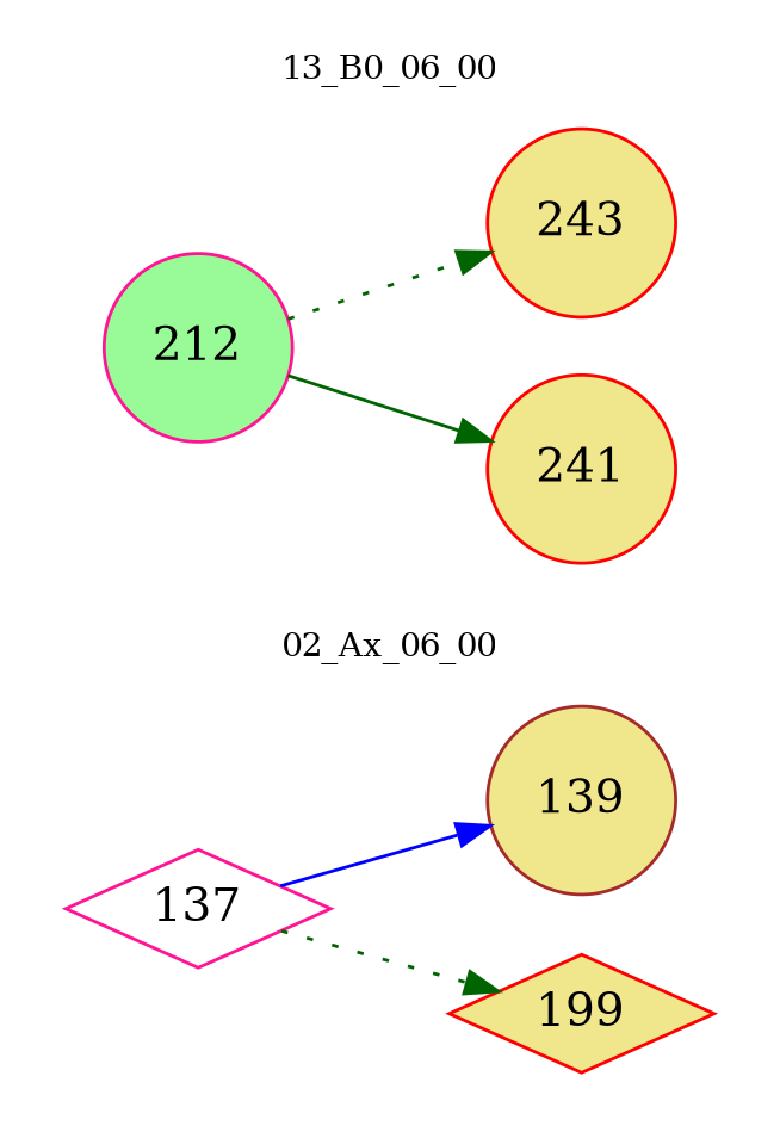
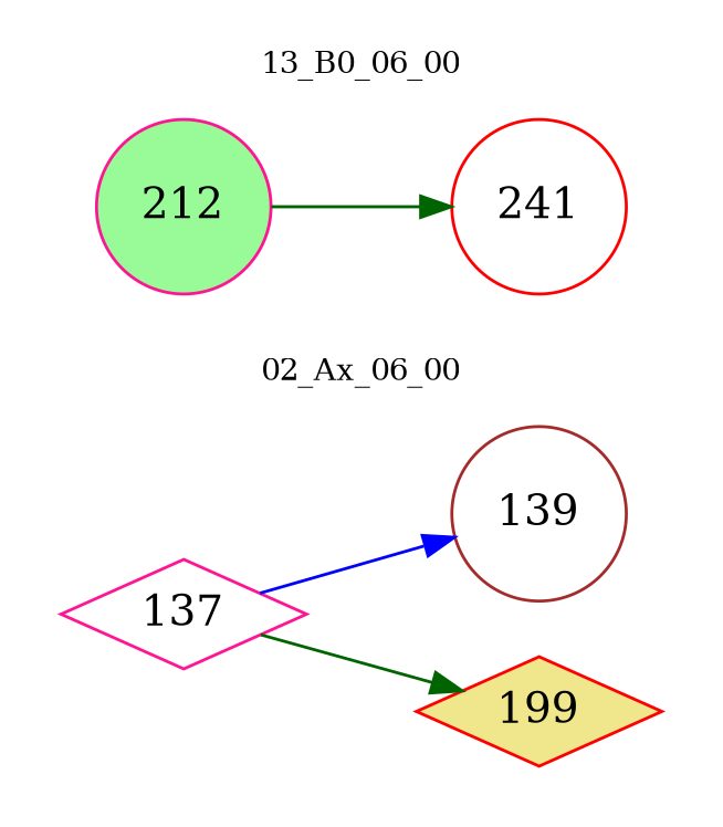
  digraph {
    rankdir=LR
    node [color=red fillcolor=khaki shape=circle style=filled]
    edge [color=darkgreen style=dotted]
    n1 [color=deeppink fillcolor=white label=137 shape=diamond]
    n2 [label=199 shape=diamond]
-   n3 [color=brown label=139]
+   n3 [color=brown fillcolor=white label=139]
    n4 [color=deeppink fillcolor=palegreen label=212]
-   n5 [label=241]
-   n6 [label=243]
+   n5 [fillcolor=white label=241]
    subgraph cluster_1 {
      color=white
      fontsize=10
      label="02_Ax_06_00"
      n1
      n2
      n3
    }
    subgraph cluster_2 {
      color=white
      fontsize=10
      label="13_B0_06_00"
      n4
      n5
-     n6
    }
-   n1 -> n2
+   n1 -> n2 [style=solid]
    n1 -> n3 [color=blue style=solid]
    n4 -> n5 [style=solid]
-   n4 -> n6
  }
